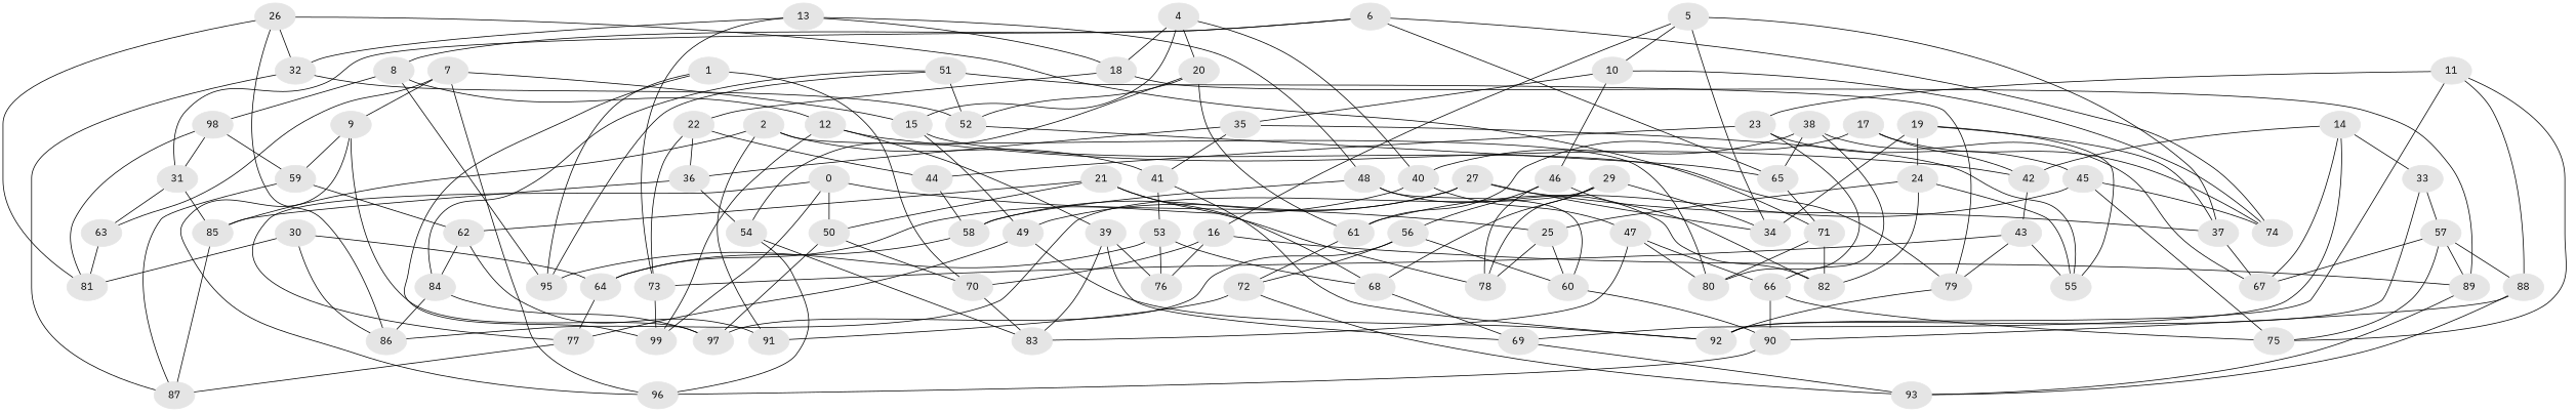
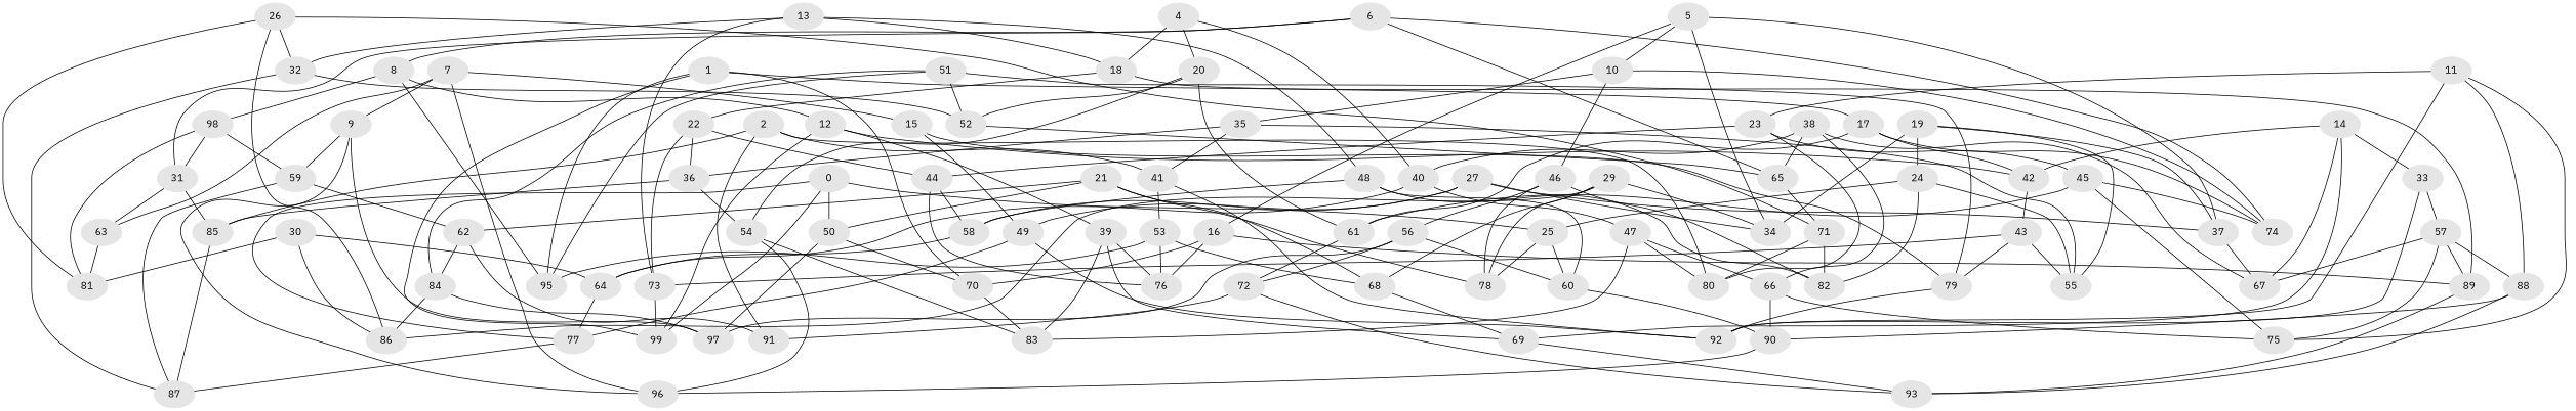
  graph {
    fontname="IBM Plex Sans"
    node [color=gray90 fontname="IBM Plex Sans" style=filled]
    edge [fontname="IBM Plex Sans"]
    1
    17
    70
    n4 [label=99]
    95
    74
    42
    61
    83
    2
    41
    80
    85
    91
    92
    53
    87
    n18 [label=0]
    25
    50
    77
    78
    60
    97
    4
    15
    18
    20
    40
    49
    79
    89
    22
    52
    54
    64
    47
    5
    10
    16
    34
    37
    35
    46
    76
    67
    6
    8
    31
    65
    12
    n52 [label=98]
    63
    71
    7
    9
    96
    59
    81
    39
    62
    55
    36
    82
    56
    11
    23
    75
    88
    44
    45
    90
    93
    69
    43
    13
    32
    48
    73
    58
    14
    33
    57
    72
    19
    24
    21
    68
    84
    26
    86
    27
    29
    30
    38
    66
    51
+   1 -- 17
    1 -- 70
    1 -- n4
    1 -- 95
    17 -- 74
    17 -- 42
    17 -- 61
    70 -- 83
    42 -- 43
    61 -- 72
    2 -- 41
    2 -- 80
    2 -- 85
    2 -- 91
    41 -- 92
    41 -- 53
    85 -- 87
    53 -- 95
    53 -- 76
    53 -- 68
    n18 -- n4
    n18 -- 25
    n18 -- 50
    n18 -- 77
    25 -- 78
    25 -- 60
    50 -- 70
    50 -- 97
    77 -- 87
    60 -- 90
-   4 -- 15
    4 -- 18
    4 -- 20
    4 -- 40
    15 -- 49
    15 -- 79
    18 -- 89
    18 -- 22
    20 -- 61
    20 -- 52
    20 -- 54
    40 -- 64
    40 -- 47
    49 -- 92
    49 -- 77
    79 -- 92
    89 -- 93
    22 -- 36
    22 -- 44
    22 -- 73
    52 -- 65
    54 -- 83
    54 -- 96
    64 -- 77
    47 -- 83
    47 -- 80
    47 -- 66
    5 -- 10
    5 -- 16
    5 -- 34
    5 -- 37
    10 -- 74
    10 -- 35
    10 -- 46
    16 -- 70
    16 -- 89
    16 -- 76
    37 -- 67
    35 -- 41
    35 -- 55
    35 -- 36
    46 -- 78
    46 -- 82
    46 -- 56
    6 -- 74
    6 -- 8
    6 -- 31
    6 -- 65
    8 -- 95
    8 -- 12
    8 -- n52
    31 -- 85
    31 -- 63
    65 -- 71
    12 -- n4
    12 -- 42
    12 -- 39
    n52 -- 31
    n52 -- 59
    n52 -- 81
    63 -- 81
    71 -- 80
    71 -- 82
    7 -- 15
    7 -- 63
    7 -- 9
    7 -- 96
    9 -- 97
    9 -- 96
    9 -- 59
    59 -- 87
    59 -- 62
    39 -- 83
    39 -- 76
    39 -- 69
    62 -- 91
    62 -- 84
    36 -- 85
    36 -- 54
    56 -- 60
    56 -- 97
    56 -- 72
    11 -- 92
    11 -- 23
    11 -- 75
    11 -- 88
    23 -- 80
    23 -- 44
    23 -- 45
    88 -- 90
    88 -- 93
+   44 -- 76
    44 -- 58
    45 -- 74
    45 -- 61
    45 -- 75
    90 -- 96
    69 -- 93
    43 -- 79
    43 -- 55
    43 -- 73
    13 -- 18
    13 -- 32
    13 -- 48
    13 -- 73
    32 -- 87
    32 -- 52
    48 -- 60
    48 -- 82
    48 -- 58
    73 -- n4
    58 -- 64
    14 -- 42
    14 -- 67
    14 -- 69
    14 -- 33
    33 -- 92
    33 -- 57
    57 -- 89
    57 -- 67
    57 -- 75
    57 -- 88
    72 -- 91
    72 -- 93
    19 -- 34
    19 -- 37
    19 -- 55
    19 -- 24
    24 -- 25
    24 -- 55
    24 -- 82
    21 -- 50
    21 -- 78
    21 -- 62
    21 -- 68
    68 -- 69
    84 -- 97
    84 -- 86
    26 -- 71
    26 -- 81
    26 -- 32
    26 -- 86
    27 -- 49
    27 -- 34
    27 -- 37
    27 -- 58
    29 -- 78
    29 -- 34
    29 -- 68
    29 -- 86
    30 -- 64
    30 -- 81
    30 -- 86
    38 -- 40
    38 -- 67
    38 -- 65
    38 -- 66
    66 -- 75
    66 -- 90
    51 -- 95
    51 -- 79
    51 -- 52
    51 -- 84
  }
